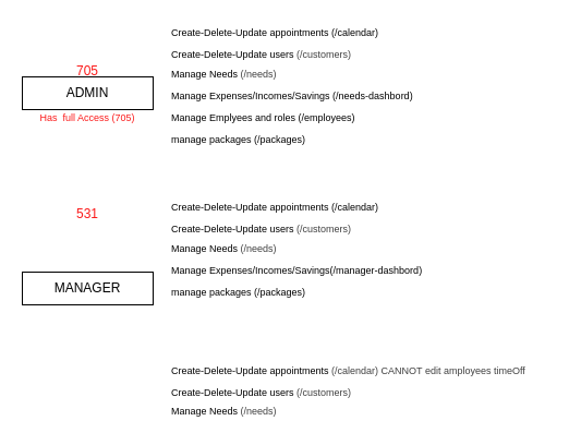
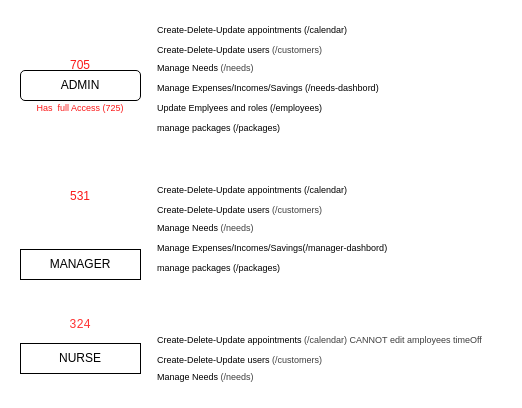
  <mxCell id="0" />
  <mxCell id="1" parent="0" />
- <mxCell id="2" value="ADMIN" style="rounded=0;whiteSpace=wrap;html=1;" parent="1" vertex="1"><mxGeometry x="20" y="70" width="120" height="30" as="geometry" /></mxCell>
+ <mxCell id="2" value="ADMIN" style="whiteSpace=wrap;html=1;rounded=1;" parent="1" vertex="1"><mxGeometry x="20" y="70" width="120" height="30" as="geometry" /></mxCell>
  <mxCell id="3" value="MANAGER" style="rounded=0;whiteSpace=wrap;html=1;" parent="1" vertex="1"><mxGeometry x="20" y="249" width="120" height="30" as="geometry" /></mxCell>
- <mxCell id="5" value="Has&amp;nbsp; full Access (705)" style="text;html=1;align=center;verticalAlign=middle;whiteSpace=wrap;rounded=0;fontColor=light-dark(#fb1818, #ededed);fontSize=9;" parent="1" vertex="1"><mxGeometry x="35" y="102" width="90" height="11" as="geometry" /></mxCell>
+ <mxCell id="4" value="NURSE" style="rounded=0;whiteSpace=wrap;html=1;" parent="1" vertex="1"><mxGeometry x="20" y="343" width="120" height="30" as="geometry" /></mxCell>
+ <mxCell id="5" value="Has&amp;nbsp; full Access (725)" style="text;html=1;align=center;verticalAlign=middle;whiteSpace=wrap;rounded=0;fontColor=light-dark(#fb1818, #ededed);fontSize=9;" parent="1" vertex="1"><mxGeometry x="35" y="102" width="90" height="11" as="geometry" /></mxCell>
  <mxCell id="6" value="" style="shape=table;startSize=0;container=1;collapsible=0;childLayout=tableLayout;fontSize=11;fillColor=none;strokeColor=none;" parent="1" vertex="1"><mxGeometry x="150" y="330" width="350" height="56" as="geometry" /></mxCell>
  <mxCell id="7" value="" style="shape=tableRow;horizontal=0;startSize=0;swimlaneHead=0;swimlaneBody=0;strokeColor=inherit;top=0;left=0;bottom=0;right=0;collapsible=0;dropTarget=0;fillColor=none;points=[[0,0.5],[1,0.5]];portConstraint=eastwest;fontSize=12;" parent="6" vertex="1"><mxGeometry width="350" height="19" as="geometry" /></mxCell>
  <mxCell id="8" value="&lt;font&gt;Create-Delete-Update appointments&amp;nbsp;&lt;/font&gt;&lt;span style=&quot;color: rgb(63, 63, 63);&quot;&gt;(/calendar) CANNOT edit amployees timeOff&lt;/span&gt;" style="shape=partialRectangle;html=1;whiteSpace=wrap;connectable=0;strokeColor=inherit;overflow=hidden;fillColor=none;top=0;left=0;bottom=0;right=0;pointerEvents=1;fontSize=9;align=left;spacingLeft=5;" parent="7" vertex="1"><mxGeometry width="350" height="19" as="geometry"><mxRectangle width="350" height="19" as="alternateBounds" /></mxGeometry></mxCell>
  <mxCell id="9" value="" style="shape=tableRow;horizontal=0;startSize=0;swimlaneHead=0;swimlaneBody=0;strokeColor=inherit;top=0;left=0;bottom=0;right=0;collapsible=0;dropTarget=0;fillColor=none;points=[[0,0.5],[1,0.5]];portConstraint=eastwest;fontSize=16;" parent="6" vertex="1"><mxGeometry y="19" width="350" height="19" as="geometry" /></mxCell>
  <mxCell id="10" value="&lt;font style=&quot;font-size: 9px;&quot;&gt;Create-Delete-Update users&amp;nbsp;&lt;/font&gt;&lt;span style=&quot;color: rgb(63, 63, 63); font-size: 9px;&quot;&gt;(/customers)&lt;/span&gt;" style="shape=partialRectangle;html=1;whiteSpace=wrap;connectable=0;strokeColor=inherit;overflow=hidden;fillColor=none;top=0;left=0;bottom=0;right=0;pointerEvents=1;fontSize=12;align=left;spacingLeft=5;" parent="9" vertex="1"><mxGeometry width="350" height="19" as="geometry"><mxRectangle width="350" height="19" as="alternateBounds" /></mxGeometry></mxCell>
  <mxCell id="11" value="" style="shape=tableRow;horizontal=0;startSize=0;swimlaneHead=0;swimlaneBody=0;strokeColor=inherit;top=0;left=0;bottom=0;right=0;collapsible=0;dropTarget=0;fillColor=none;points=[[0,0.5],[1,0.5]];portConstraint=eastwest;fontSize=16;" parent="6" vertex="1"><mxGeometry y="38" width="350" height="18" as="geometry" /></mxCell>
  <mxCell id="12" value="Manage Needs&amp;nbsp;&lt;span style=&quot;color: rgb(63, 63, 63);&quot;&gt;(/needs)&lt;/span&gt;" style="shape=partialRectangle;html=1;whiteSpace=wrap;connectable=0;strokeColor=inherit;overflow=hidden;fillColor=none;top=0;left=0;bottom=0;right=0;pointerEvents=1;fontSize=9;align=left;spacingLeft=5;" parent="11" vertex="1"><mxGeometry width="350" height="18" as="geometry"><mxRectangle width="350" height="18" as="alternateBounds" /></mxGeometry></mxCell>
  <mxCell id="13" value="" style="shape=table;startSize=0;container=1;collapsible=0;childLayout=tableLayout;fontSize=11;fillColor=none;strokeColor=none;" parent="1" vertex="1"><mxGeometry x="150" y="180" width="270" height="98" as="geometry" /></mxCell>
  <mxCell id="14" value="" style="shape=tableRow;horizontal=0;startSize=0;swimlaneHead=0;swimlaneBody=0;strokeColor=inherit;top=0;left=0;bottom=0;right=0;collapsible=0;dropTarget=0;fillColor=none;points=[[0,0.5],[1,0.5]];portConstraint=eastwest;fontSize=12;" parent="13" vertex="1"><mxGeometry width="270" height="19" as="geometry" /></mxCell>
  <mxCell id="15" value="&lt;font&gt;Create-Delete-Update appointments (/calendar)&lt;/font&gt;" style="shape=partialRectangle;html=1;whiteSpace=wrap;connectable=0;strokeColor=inherit;overflow=hidden;fillColor=none;top=0;left=0;bottom=0;right=0;pointerEvents=1;fontSize=9;align=left;spacingLeft=5;" parent="14" vertex="1"><mxGeometry width="270" height="19" as="geometry"><mxRectangle width="270" height="19" as="alternateBounds" /></mxGeometry></mxCell>
  <mxCell id="16" value="" style="shape=tableRow;horizontal=0;startSize=0;swimlaneHead=0;swimlaneBody=0;strokeColor=inherit;top=0;left=0;bottom=0;right=0;collapsible=0;dropTarget=0;fillColor=none;points=[[0,0.5],[1,0.5]];portConstraint=eastwest;fontSize=16;" parent="13" vertex="1"><mxGeometry y="19" width="270" height="19" as="geometry" /></mxCell>
  <mxCell id="17" value="&lt;font style=&quot;font-size: 9px;&quot;&gt;Create-Delete-Update users&amp;nbsp;&lt;/font&gt;&lt;span style=&quot;color: rgb(63, 63, 63); font-size: 9px;&quot;&gt;(/customers)&lt;/span&gt;" style="shape=partialRectangle;html=1;whiteSpace=wrap;connectable=0;strokeColor=inherit;overflow=hidden;fillColor=none;top=0;left=0;bottom=0;right=0;pointerEvents=1;fontSize=12;align=left;spacingLeft=5;" parent="16" vertex="1"><mxGeometry width="270" height="19" as="geometry"><mxRectangle width="270" height="19" as="alternateBounds" /></mxGeometry></mxCell>
  <mxCell id="18" value="" style="shape=tableRow;horizontal=0;startSize=0;swimlaneHead=0;swimlaneBody=0;strokeColor=inherit;top=0;left=0;bottom=0;right=0;collapsible=0;dropTarget=0;fillColor=none;points=[[0,0.5],[1,0.5]];portConstraint=eastwest;fontSize=16;" parent="13" vertex="1"><mxGeometry y="38" width="270" height="20" as="geometry" /></mxCell>
  <mxCell id="19" value="Manage Needs&amp;nbsp;&lt;span style=&quot;color: rgb(63, 63, 63);&quot;&gt;(/needs)&lt;/span&gt;" style="shape=partialRectangle;html=1;whiteSpace=wrap;connectable=0;strokeColor=inherit;overflow=hidden;fillColor=none;top=0;left=0;bottom=0;right=0;pointerEvents=1;fontSize=9;align=left;spacingLeft=5;" parent="18" vertex="1"><mxGeometry width="270" height="20" as="geometry"><mxRectangle width="270" height="20" as="alternateBounds" /></mxGeometry></mxCell>
  <mxCell id="20" style="shape=tableRow;horizontal=0;startSize=0;swimlaneHead=0;swimlaneBody=0;strokeColor=inherit;top=0;left=0;bottom=0;right=0;collapsible=0;dropTarget=0;fillColor=none;points=[[0,0.5],[1,0.5]];portConstraint=eastwest;fontSize=16;" parent="13" vertex="1"><mxGeometry y="58" width="270" height="20" as="geometry" /></mxCell>
  <mxCell id="21" value="&lt;span style=&quot;color: rgb(0, 0, 0);&quot;&gt;Manage Expenses/Incomes/Savings(/manager-dashbord)&lt;/span&gt;" style="shape=partialRectangle;html=1;whiteSpace=wrap;connectable=0;strokeColor=inherit;overflow=hidden;fillColor=none;top=0;left=0;bottom=0;right=0;pointerEvents=1;fontSize=9;align=left;spacingLeft=5;" parent="20" vertex="1"><mxGeometry width="270" height="20" as="geometry"><mxRectangle width="270" height="20" as="alternateBounds" /></mxGeometry></mxCell>
  <mxCell id="22" style="shape=tableRow;horizontal=0;startSize=0;swimlaneHead=0;swimlaneBody=0;strokeColor=inherit;top=0;left=0;bottom=0;right=0;collapsible=0;dropTarget=0;fillColor=none;points=[[0,0.5],[1,0.5]];portConstraint=eastwest;fontSize=16;" vertex="1" parent="13"><mxGeometry y="78" width="270" height="20" as="geometry" /></mxCell>
  <mxCell id="23" value="manage packages (/packages)" style="shape=partialRectangle;html=1;whiteSpace=wrap;connectable=0;strokeColor=inherit;overflow=hidden;fillColor=none;top=0;left=0;bottom=0;right=0;pointerEvents=1;fontSize=9;align=left;spacingLeft=5;" vertex="1" parent="22"><mxGeometry width="270" height="20" as="geometry"><mxRectangle width="270" height="20" as="alternateBounds" /></mxGeometry></mxCell>
  <mxCell id="24" value="" style="shape=table;startSize=0;container=1;collapsible=0;childLayout=tableLayout;fontSize=11;fillColor=none;strokeColor=none;" parent="1" vertex="1"><mxGeometry x="150" y="20" width="270" height="118" as="geometry" /></mxCell>
  <mxCell id="25" value="" style="shape=tableRow;horizontal=0;startSize=0;swimlaneHead=0;swimlaneBody=0;strokeColor=inherit;top=0;left=0;bottom=0;right=0;collapsible=0;dropTarget=0;fillColor=none;points=[[0,0.5],[1,0.5]];portConstraint=eastwest;fontSize=12;" parent="24" vertex="1"><mxGeometry width="270" height="19" as="geometry" /></mxCell>
  <mxCell id="26" value="&lt;font&gt;Create-Delete-Update appointments (/calendar)&lt;/font&gt;" style="shape=partialRectangle;html=1;whiteSpace=wrap;connectable=0;strokeColor=inherit;overflow=hidden;fillColor=none;top=0;left=0;bottom=0;right=0;pointerEvents=1;fontSize=9;align=left;spacingLeft=5;" parent="25" vertex="1"><mxGeometry width="270" height="19" as="geometry"><mxRectangle width="270" height="19" as="alternateBounds" /></mxGeometry></mxCell>
  <mxCell id="27" value="" style="shape=tableRow;horizontal=0;startSize=0;swimlaneHead=0;swimlaneBody=0;strokeColor=inherit;top=0;left=0;bottom=0;right=0;collapsible=0;dropTarget=0;fillColor=none;points=[[0,0.5],[1,0.5]];portConstraint=eastwest;fontSize=16;" parent="24" vertex="1"><mxGeometry y="19" width="270" height="19" as="geometry" /></mxCell>
  <mxCell id="28" value="&lt;font style=&quot;font-size: 9px;&quot;&gt;Create-Delete-Update users&amp;nbsp;&lt;/font&gt;&lt;span style=&quot;color: rgb(63, 63, 63); font-size: 9px;&quot;&gt;(/customers)&lt;/span&gt;" style="shape=partialRectangle;html=1;whiteSpace=wrap;connectable=0;strokeColor=inherit;overflow=hidden;fillColor=none;top=0;left=0;bottom=0;right=0;pointerEvents=1;fontSize=12;align=left;spacingLeft=5;" parent="27" vertex="1"><mxGeometry width="270" height="19" as="geometry"><mxRectangle width="270" height="19" as="alternateBounds" /></mxGeometry></mxCell>
  <mxCell id="29" value="" style="shape=tableRow;horizontal=0;startSize=0;swimlaneHead=0;swimlaneBody=0;strokeColor=inherit;top=0;left=0;bottom=0;right=0;collapsible=0;dropTarget=0;fillColor=none;points=[[0,0.5],[1,0.5]];portConstraint=eastwest;fontSize=16;" parent="24" vertex="1"><mxGeometry y="38" width="270" height="20" as="geometry" /></mxCell>
  <mxCell id="30" value="Manage Needs&amp;nbsp;&lt;span style=&quot;color: rgb(63, 63, 63);&quot;&gt;(/needs)&lt;/span&gt;" style="shape=partialRectangle;html=1;whiteSpace=wrap;connectable=0;strokeColor=inherit;overflow=hidden;fillColor=none;top=0;left=0;bottom=0;right=0;pointerEvents=1;fontSize=9;align=left;spacingLeft=5;" parent="29" vertex="1"><mxGeometry width="270" height="20" as="geometry"><mxRectangle width="270" height="20" as="alternateBounds" /></mxGeometry></mxCell>
  <mxCell id="31" style="shape=tableRow;horizontal=0;startSize=0;swimlaneHead=0;swimlaneBody=0;strokeColor=inherit;top=0;left=0;bottom=0;right=0;collapsible=0;dropTarget=0;fillColor=none;points=[[0,0.5],[1,0.5]];portConstraint=eastwest;fontSize=16;" parent="24" vertex="1"><mxGeometry y="58" width="270" height="20" as="geometry" /></mxCell>
  <mxCell id="32" value="&lt;span style=&quot;color: rgb(0, 0, 0);&quot;&gt;Manage Expenses/Incomes/Savings (/needs-dashbord)&lt;/span&gt;" style="shape=partialRectangle;html=1;whiteSpace=wrap;connectable=0;strokeColor=inherit;overflow=hidden;fillColor=none;top=0;left=0;bottom=0;right=0;pointerEvents=1;fontSize=9;align=left;spacingLeft=5;" parent="31" vertex="1"><mxGeometry width="270" height="20" as="geometry"><mxRectangle width="270" height="20" as="alternateBounds" /></mxGeometry></mxCell>
  <mxCell id="33" style="shape=tableRow;horizontal=0;startSize=0;swimlaneHead=0;swimlaneBody=0;strokeColor=inherit;top=0;left=0;bottom=0;right=0;collapsible=0;dropTarget=0;fillColor=none;points=[[0,0.5],[1,0.5]];portConstraint=eastwest;fontSize=16;" parent="24" vertex="1"><mxGeometry y="78" width="270" height="20" as="geometry" /></mxCell>
- <mxCell id="34" value="&lt;span style=&quot;color: rgb(0, 0, 0);&quot;&gt;Manage Emplyees and roles (/employees)&lt;/span&gt;" style="shape=partialRectangle;html=1;whiteSpace=wrap;connectable=0;strokeColor=inherit;overflow=hidden;fillColor=none;top=0;left=0;bottom=0;right=0;pointerEvents=1;fontSize=9;align=left;spacingLeft=5;" parent="33" vertex="1"><mxGeometry width="270" height="20" as="geometry"><mxRectangle width="270" height="20" as="alternateBounds" /></mxGeometry></mxCell>
+ <mxCell id="34" value="&lt;span style=&quot;color: rgb(0, 0, 0);&quot;&gt;Update Emplyees and roles (/employees)&lt;/span&gt;" style="shape=partialRectangle;html=1;whiteSpace=wrap;connectable=0;strokeColor=inherit;overflow=hidden;fillColor=none;top=0;left=0;bottom=0;right=0;pointerEvents=1;fontSize=9;align=left;spacingLeft=5;" parent="33" vertex="1"><mxGeometry width="270" height="20" as="geometry"><mxRectangle width="270" height="20" as="alternateBounds" /></mxGeometry></mxCell>
  <mxCell id="35" style="shape=tableRow;horizontal=0;startSize=0;swimlaneHead=0;swimlaneBody=0;strokeColor=inherit;top=0;left=0;bottom=0;right=0;collapsible=0;dropTarget=0;fillColor=none;points=[[0,0.5],[1,0.5]];portConstraint=eastwest;fontSize=16;" vertex="1" parent="24"><mxGeometry y="98" width="270" height="20" as="geometry" /></mxCell>
  <mxCell id="36" value="&lt;span style=&quot;color: rgb(0, 0, 0);&quot;&gt;manage packages (/packages)&lt;/span&gt;" style="shape=partialRectangle;html=1;whiteSpace=wrap;connectable=0;strokeColor=inherit;overflow=hidden;fillColor=none;top=0;left=0;bottom=0;right=0;pointerEvents=1;fontSize=9;align=left;spacingLeft=5;" vertex="1" parent="35"><mxGeometry width="270" height="20" as="geometry"><mxRectangle width="270" height="20" as="alternateBounds" /></mxGeometry></mxCell>
  <mxCell id="37" value="531" style="text;html=1;align=center;verticalAlign=middle;whiteSpace=wrap;rounded=0;fontColor=light-dark(#fb1818, #ededed);fontSize=12;" parent="1" vertex="1"><mxGeometry x="35" y="190" width="90" height="11" as="geometry" /></mxCell>
  <mxCell id="38" value="705" style="text;html=1;align=center;verticalAlign=middle;whiteSpace=wrap;rounded=0;fontColor=light-dark(#fb1818, #ededed);fontSize=12;" parent="1" vertex="1"><mxGeometry x="35" y="59" width="90" height="11" as="geometry" /></mxCell>
+ <mxCell id="39" value="&lt;div style=&quot;font-family: Consolas, &amp;quot;Courier New&amp;quot;, monospace; line-height: 16px; white-space: pre;&quot;&gt;&lt;span style=&quot;background-color: light-dark(rgb(255, 255, 255), rgb(223, 226, 231));&quot;&gt;&lt;font style=&quot;color: rgb(255, 51, 51);&quot;&gt;324&lt;/font&gt;&lt;/span&gt;&lt;/div&gt;" style="text;html=1;align=center;verticalAlign=middle;whiteSpace=wrap;rounded=0;fontColor=light-dark(#fb1818, #ededed);fontSize=12;" parent="1" vertex="1"><mxGeometry x="35" y="318" width="90" height="12" as="geometry" /></mxCell>
